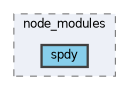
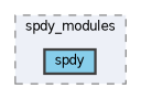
  digraph {
    compound=true
    n1 [color=grey25 fillcolor=skyblue fontname=Helvetica fontsize=10 height=0.2 label=spdy shape=box style="filled,bold" width=0.4]
    subgraph cluster_1 {
      bgcolor="#edf0f7"
      fontname=Helvetica
      fontsize=10
-     label=node_modules
+     label=spdy_modules
      pencolor=grey50
      style="filled,dashed"
      n1
    }
  }
